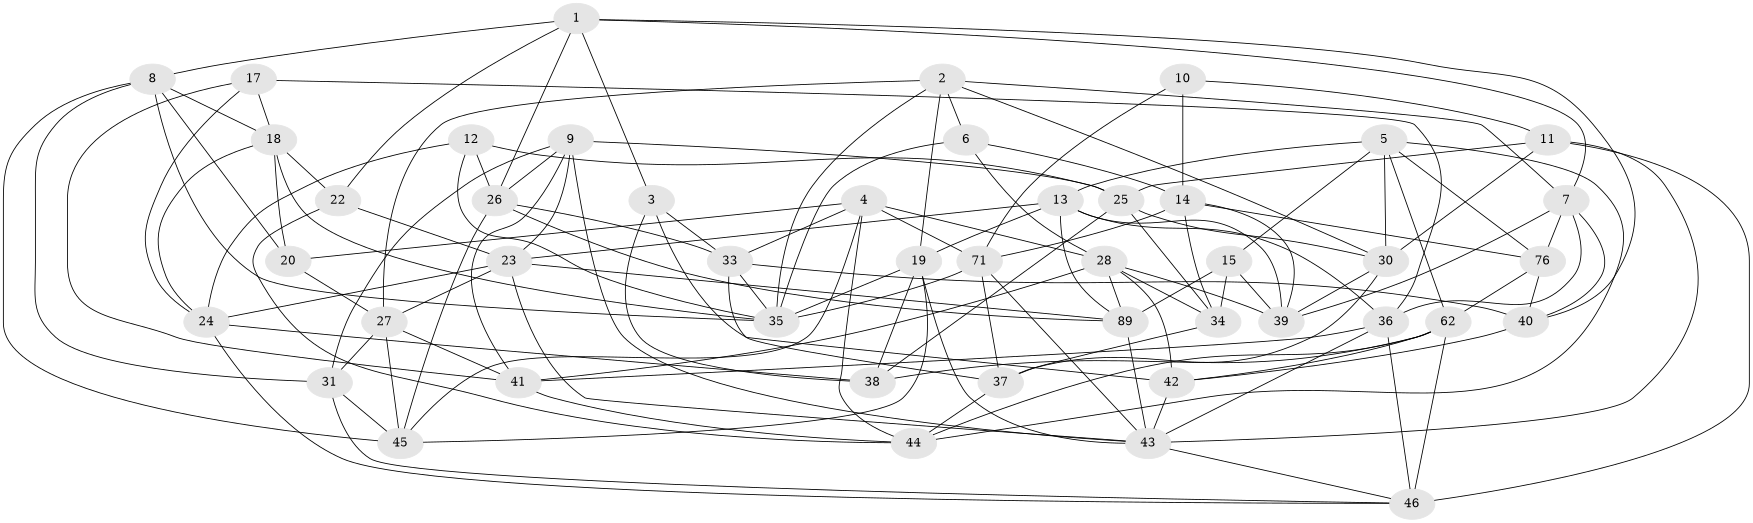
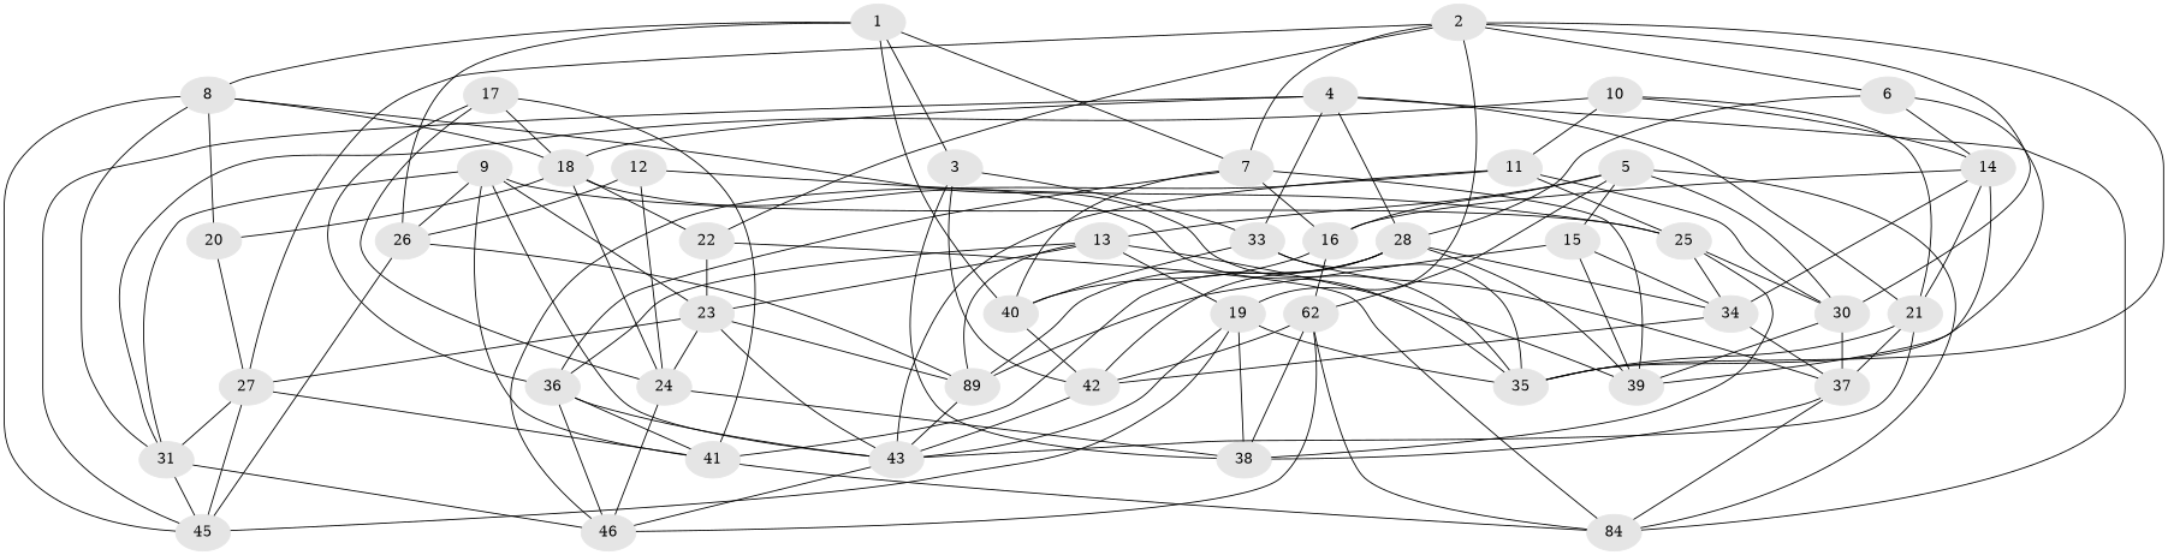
  graph {
    node [color=gray90 style=filled]
    edge [weight=1.0]
    1
    3
    7
    8
    22
    26
    40
    33
    38
    42
-   16 [label=76]
+   16
    36
    39
    35
    20
    45
    18
    31
-   44
+   44 [label=84]
    23
    n21 [label=89]
    2
    6
    19
    27
    30
    28
    14
    43
    41
    37
    4
-   21 [label=71]
+   21
    34
    5
    13
    15
    n38 [label=62]
    46
    24
    11
    25
    9
    10
    12
    17
    1 -- 3
    1 -- 7
    1 -- 8
-   1 -- 22
+   2 -- 22
    1 -- 26
    1 -- 40
    3 -- 33
    3 -- 38
    3 -- 42
    7 -- 40
    7 -- 16
    7 -- 36
    7 -- 39
    8 -- 35
    8 -- 20
    8 -- 45
    8 -- 18
    8 -- 31
    22 -- 44
    22 -- 23
-   26 -- 33
    26 -- 45
    26 -- n21
    40 -- 42 [weight=2.0]
    33 -- 40
    33 -- 35
    33 -- 37
    42 -- 43 [weight=2.0]
    16 -- 40
    16 -- n38
    36 -- 43
    36 -- 41
    36 -- 46
    20 -- 27
    18 -- 22
    18 -- 35
    18 -- 20
    18 -- 24
    31 -- 45
    31 -- 46
    23 -- n21
    23 -- 27
    23 -- 43
    23 -- 24
    n21 -- 43
    2 -- 7
    2 -- 35
    2 -- 6
    2 -- 19
    2 -- 27
    2 -- 30
    6 -- 35
    6 -- 28
    6 -- 14
    19 -- 38
    19 -- 35
    19 -- 45
    19 -- 43
    27 -- 45
    27 -- 31
    27 -- 41
    30 -- 39
    30 -- 37
    28 -- 42
    28 -- 39
    28 -- n21
    28 -- 41
    28 -- 34
    14 -- 16
    14 -- 39
    14 -- 21
    14 -- 34
    43 -- 46
    41 -- 44
+   37 -- 38
    37 -- 44
    4 -- 33
-   4 -- 20
+   4 -- 18
    4 -- 45
    4 -- 44
    4 -- 28
    4 -- 21
    21 -- 35
    21 -- 43
    21 -- 37
+   34 -- 42
    34 -- 37
    5 -- 16
    5 -- 44
    5 -- 30
    5 -- 13
    5 -- 15
    5 -- n38
    13 -- 36
    13 -- 39
    13 -- 23
    13 -- n21
    13 -- 19
    15 -- 39
    15 -- n21
    15 -- 34
    n38 -- 38
    n38 -- 42
    n38 -- 44
    n38 -- 46
    24 -- 38
    24 -- 46
    11 -- 30
    11 -- 43
    11 -- 46
    11 -- 25
    25 -- 38
    25 -- 30
    25 -- 34
    9 -- 26
    9 -- 31
    9 -- 23
    9 -- 43
    9 -- 41
    9 -- 25
+   10 -- 31
    10 -- 14
    10 -- 21
    10 -- 11
    12 -- 26
-   12 -- 35
    12 -- 24
    12 -- 25
    17 -- 36
    17 -- 18
    17 -- 41
    17 -- 24
  }
